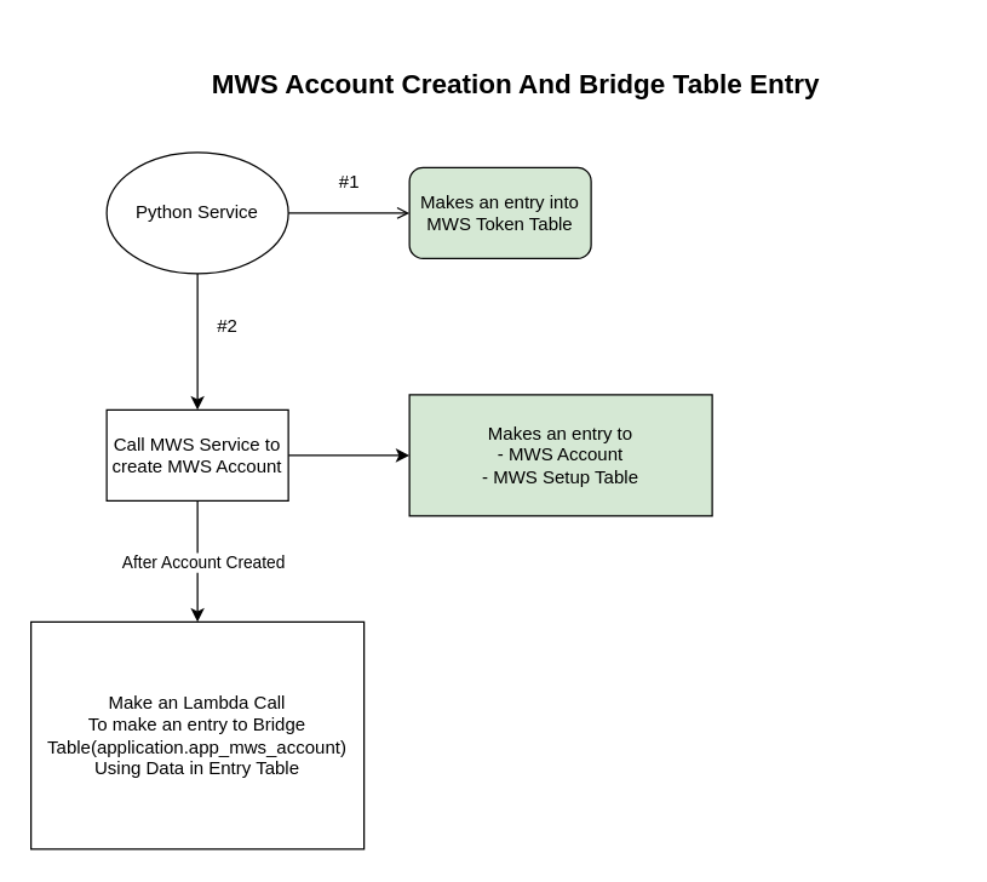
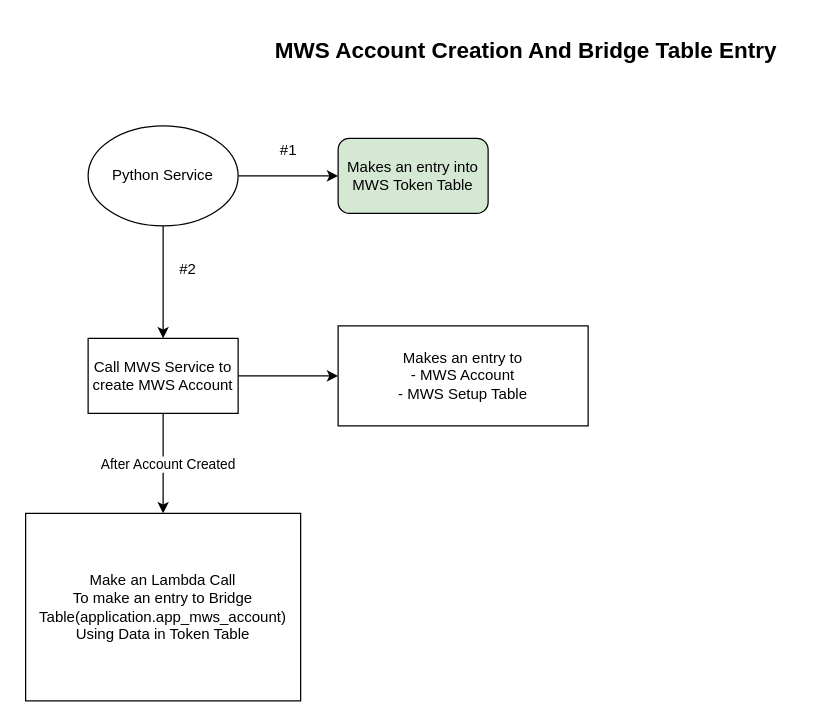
  <mxCell id="0" />
  <mxCell id="1" parent="0" />
- <mxCell id="2" value="" style="edgeStyle=orthogonalEdgeStyle;rounded=0;orthogonalLoop=1;jettySize=auto;html=1;endArrow=open;" parent="1" source="4" target="5" edge="1"><mxGeometry relative="1" as="geometry" /></mxCell>
+ <mxCell id="2" value="" style="edgeStyle=orthogonalEdgeStyle;rounded=0;orthogonalLoop=1;jettySize=auto;html=1;" parent="1" source="4" target="5" edge="1"><mxGeometry relative="1" as="geometry" /></mxCell>
  <mxCell id="3" value="" style="edgeStyle=orthogonalEdgeStyle;rounded=0;orthogonalLoop=1;jettySize=auto;html=1;" parent="1" source="4" target="9" edge="1"><mxGeometry relative="1" as="geometry" /></mxCell>
  <mxCell id="4" value="Python Service" style="ellipse;whiteSpace=wrap;html=1;" parent="1" vertex="1"><mxGeometry x="70" y="100" width="120" height="80" as="geometry" /></mxCell>
  <mxCell id="5" value="Makes an entry into MWS Token Table" style="rounded=1;whiteSpace=wrap;html=1;fillColor=#d5e8d4;" parent="1" vertex="1"><mxGeometry x="270" y="110" width="120" height="60" as="geometry" /></mxCell>
  <mxCell id="6" value="" style="edgeStyle=orthogonalEdgeStyle;rounded=0;orthogonalLoop=1;jettySize=auto;html=1;" parent="1" source="9" target="10" edge="1"><mxGeometry relative="1" as="geometry" /></mxCell>
  <mxCell id="7" value="" style="edgeStyle=orthogonalEdgeStyle;rounded=0;orthogonalLoop=1;jettySize=auto;html=1;" parent="1" source="9" target="13" edge="1"><mxGeometry relative="1" as="geometry" /></mxCell>
  <mxCell id="8" value="After Account Created" style="edgeLabel;html=1;align=center;verticalAlign=middle;resizable=0;points=[];" parent="7" vertex="1" connectable="0"><mxGeometry y="3" relative="1" as="geometry"><mxPoint as="offset" /></mxGeometry></mxCell>
  <mxCell id="9" value="Call MWS Service to create MWS Account" style="whiteSpace=wrap;html=1;" parent="1" vertex="1"><mxGeometry x="70" y="270" width="120" height="60" as="geometry" /></mxCell>
- <mxCell id="10" value="Makes an entry to &lt;br&gt;- MWS Account&lt;br&gt;- MWS Setup Table" style="whiteSpace=wrap;html=1;fillColor=#d5e8d4;" parent="1" vertex="1"><mxGeometry x="270" y="260" width="200" height="80" as="geometry" /></mxCell>
+ <mxCell id="10" value="Makes an entry to &lt;br&gt;- MWS Account&lt;br&gt;- MWS Setup Table" style="whiteSpace=wrap;html=1;" parent="1" vertex="1"><mxGeometry x="270" y="260" width="200" height="80" as="geometry" /></mxCell>
  <mxCell id="11" value="#1" style="text;html=1;align=center;verticalAlign=middle;resizable=0;points=[];autosize=1;strokeColor=none;fillColor=none;" parent="1" vertex="1"><mxGeometry x="210" y="105" width="40" height="30" as="geometry" /></mxCell>
  <mxCell id="12" value="#2" style="text;html=1;strokeColor=none;fillColor=none;align=center;verticalAlign=middle;whiteSpace=wrap;rounded=0;" parent="1" vertex="1"><mxGeometry x="120" y="200" width="60" height="30" as="geometry" /></mxCell>
- <mxCell id="13" value="Make an Lambda Call&lt;br&gt;To make an entry to Bridge Table(application.app_mws_account)&lt;br&gt;Using Data in Entry Table" style="whiteSpace=wrap;html=1;" parent="1" vertex="1"><mxGeometry x="20" y="410" width="220" height="150" as="geometry" /></mxCell>
- <mxCell id="14" value="&lt;b&gt;&lt;font style=&quot;font-size: 18px;&quot;&gt;MWS Account Creation And Bridge Table Entry&lt;/font&gt;&lt;/b&gt;" style="text;html=1;align=center;verticalAlign=middle;resizable=0;points=[];autosize=1;strokeColor=none;fillColor=none;" parent="1" vertex="1"><mxGeometry x="130" y="35" width="420" height="40" as="geometry" /></mxCell>
+ <mxCell id="13" value="Make an Lambda Call&lt;br&gt;To make an entry to Bridge Table(application.app_mws_account)&lt;br&gt;Using Data in Token Table" style="whiteSpace=wrap;html=1;" parent="1" vertex="1"><mxGeometry x="20" y="410" width="220" height="150" as="geometry" /></mxCell>
+ <mxCell id="14" value="&lt;b&gt;&lt;font style=&quot;font-size: 18px;&quot;&gt;MWS Account Creation And Bridge Table Entry&lt;/font&gt;&lt;/b&gt;" style="text;html=1;align=center;verticalAlign=middle;resizable=0;points=[];autosize=1;strokeColor=none;fillColor=none;" parent="1" vertex="1"><mxGeometry x="210" y="20" width="420" height="40" as="geometry" /></mxCell>
